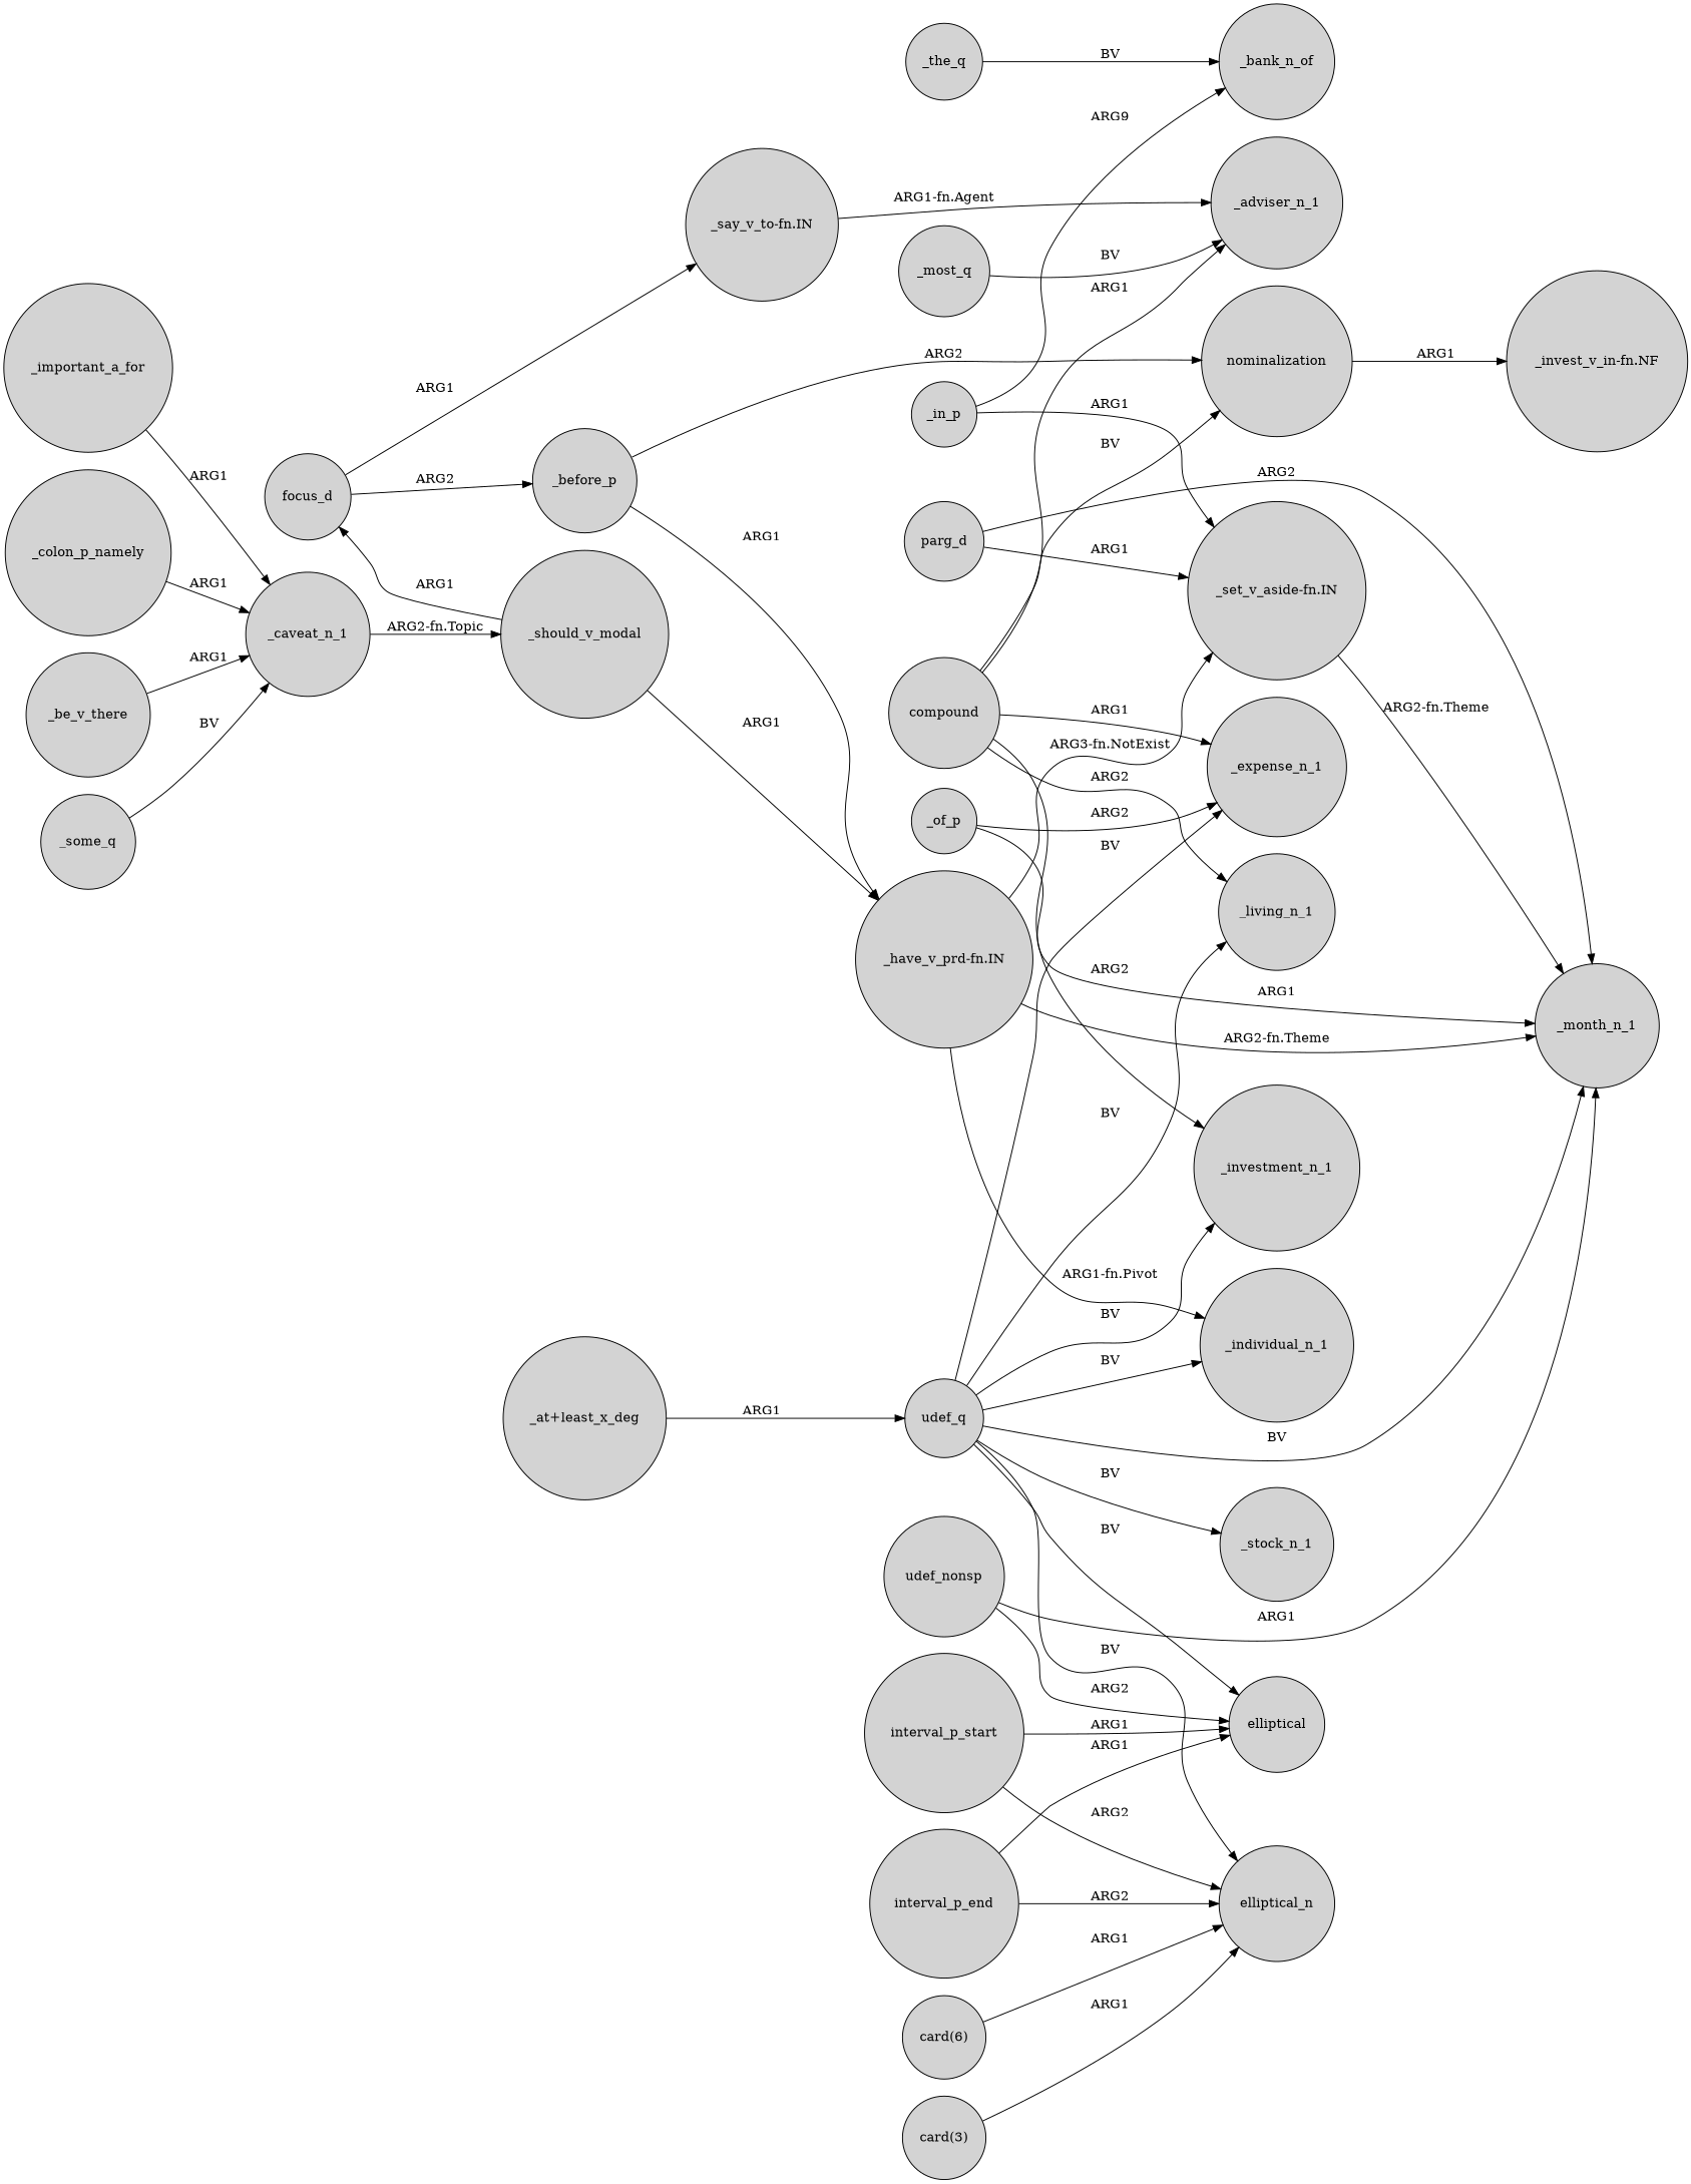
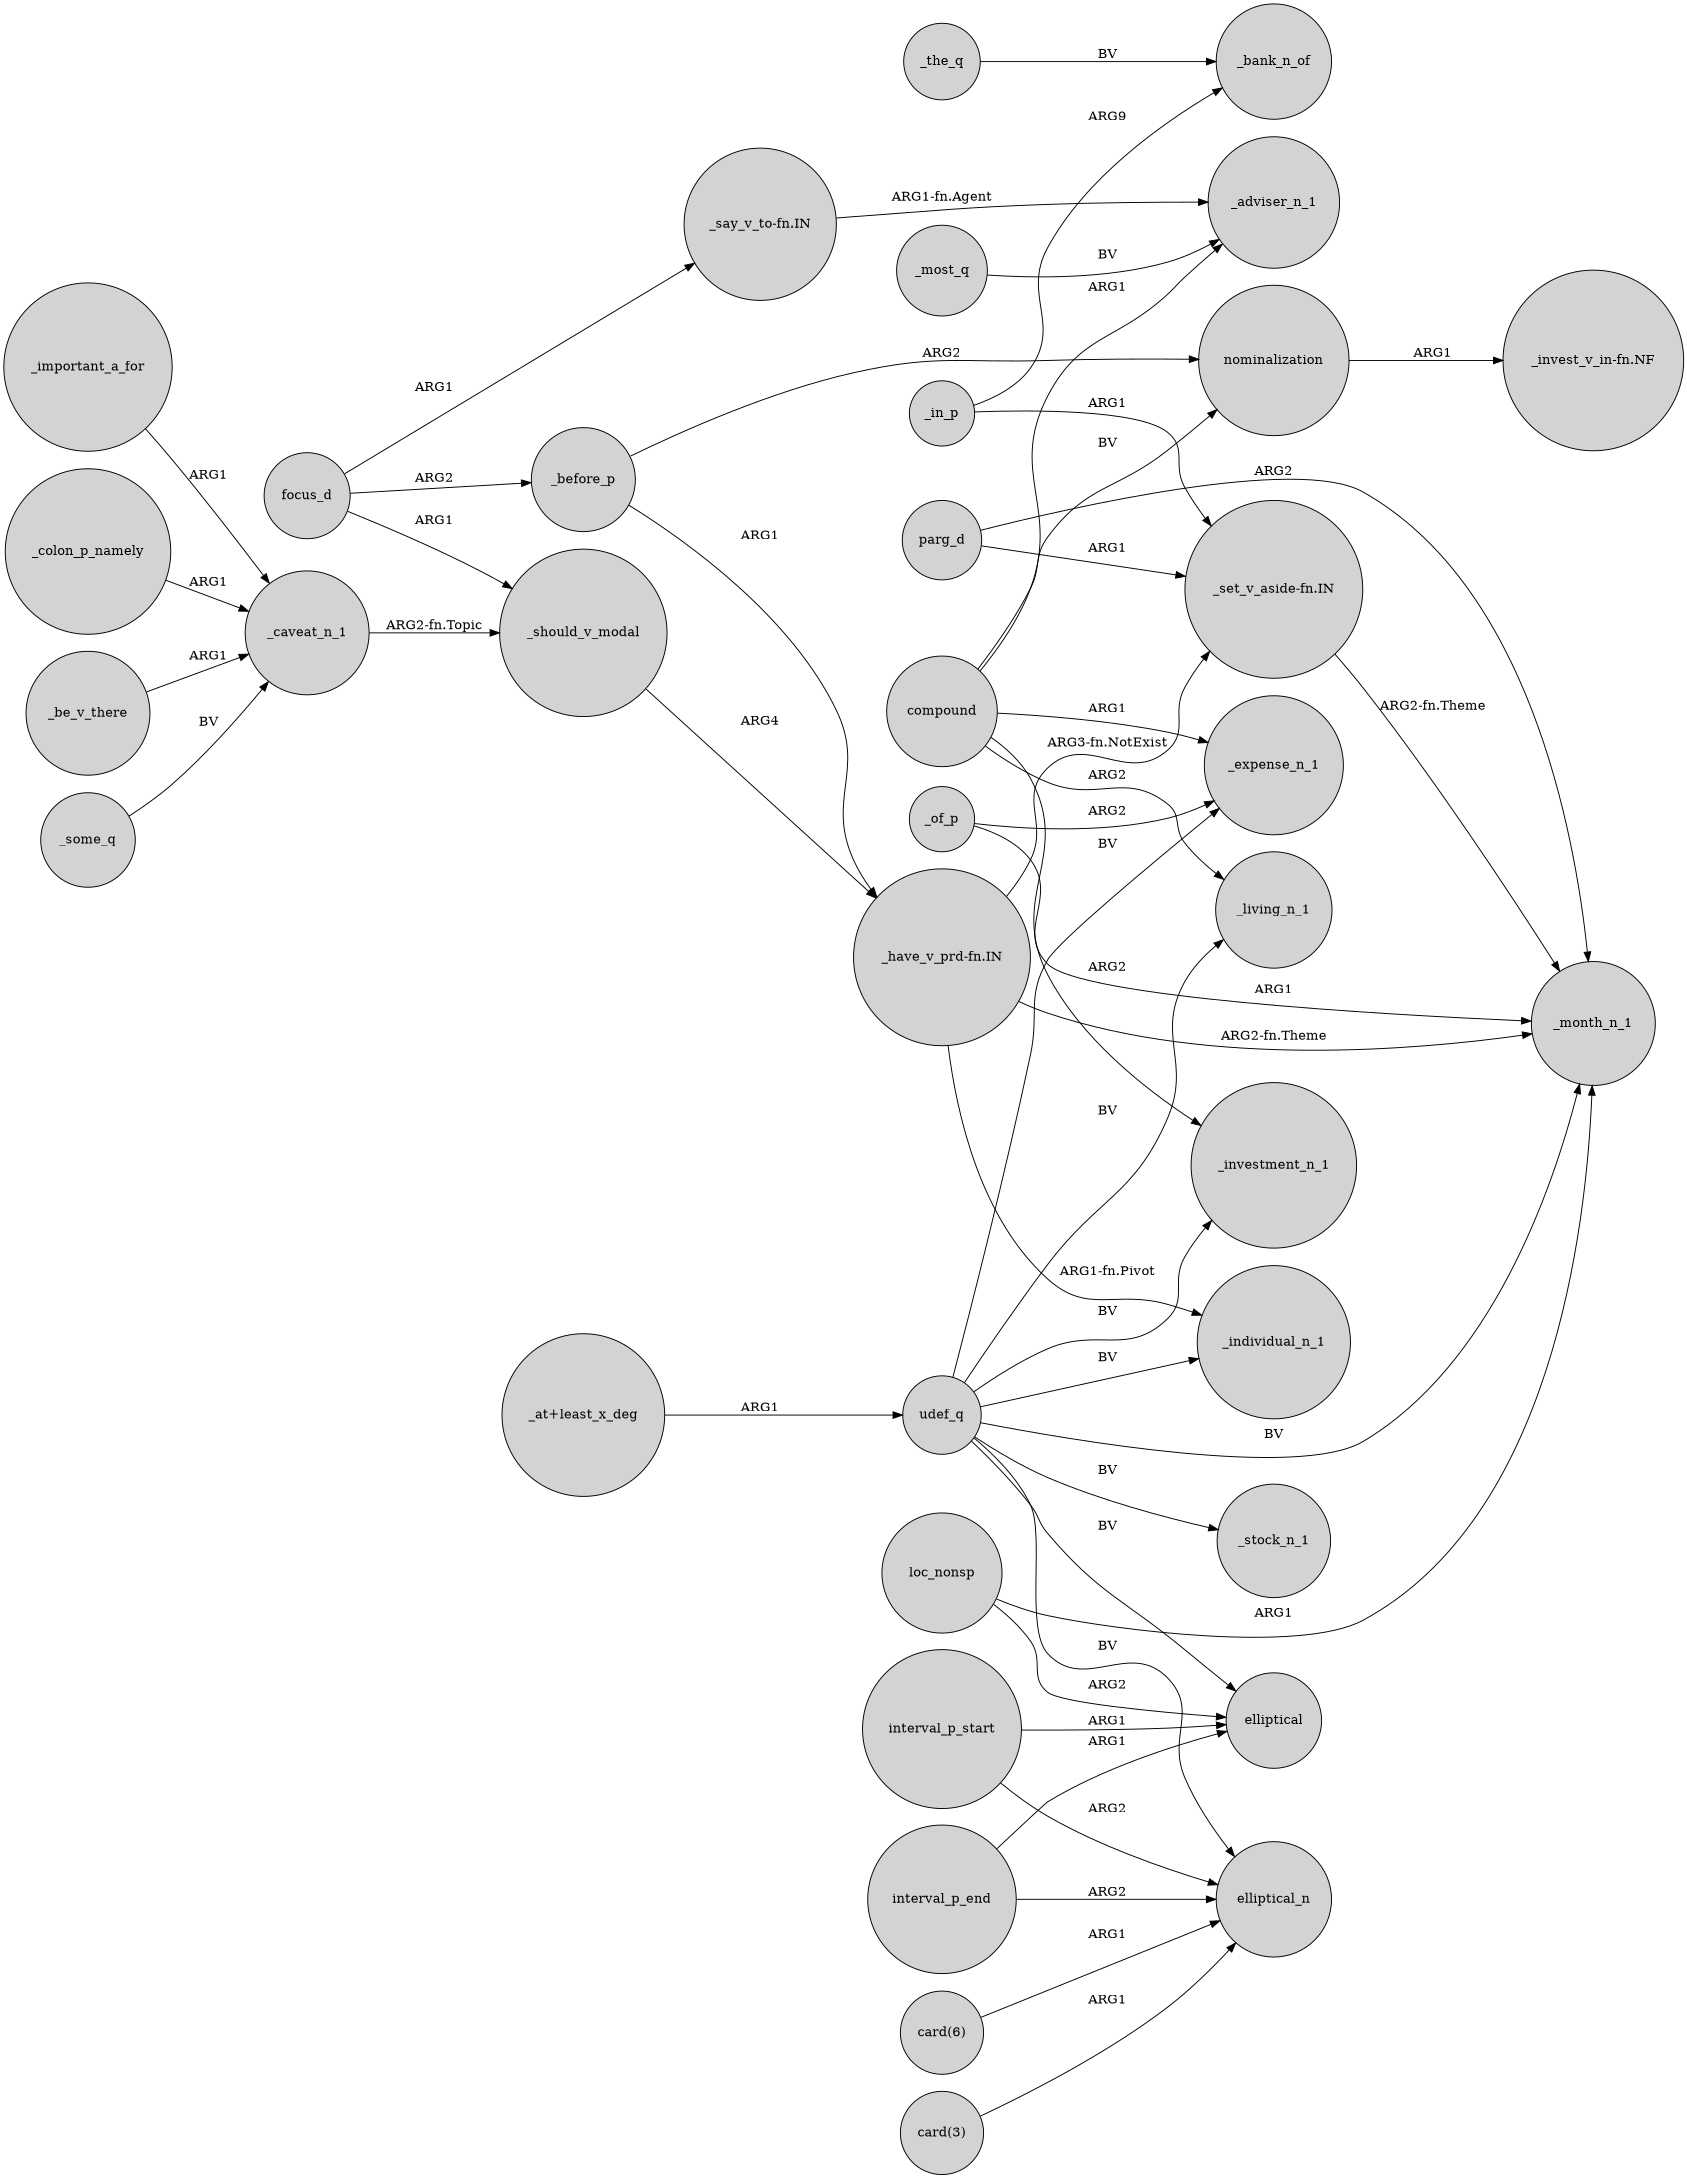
  digraph {
    rankdir=LR
    node [shape=circle style=filled]
    parg_d
    _month_n_1
    "_set_v_aside-fn.IN"
    udef_q
    _expense_n_1
    n6 [label=elliptical]
    _stock_n_1
    elliptical_n
    _living_n_1
    _investment_n_1
    _individual_n_1
    nominalization
    "_invest_v_in-fn.NF"
-   loc_nonsp [label=udef_nonsp]
+   loc_nonsp
    compound
    _adviser_n_1
    _important_a_for
    _caveat_n_1
    _should_v_modal
    interval_p_end
    _before_p
    "_have_v_prd-fn.IN"
    interval_p_start
    _of_p
    "_say_v_to-fn.IN"
    "_at+least_x_deg"
    "card(3)"
    focus_d
    _the_q
    _bank_n_of
    _colon_p_namely
    _most_q
    _in_p
    "card(6)"
    _be_v_there
    _some_q
    parg_d -> _month_n_1 [label=ARG2]
    parg_d -> "_set_v_aside-fn.IN" [label=ARG1]
    "_set_v_aside-fn.IN" -> _month_n_1 [label="ARG2-fn.Theme"]
    udef_q -> _month_n_1 [label=BV]
    udef_q -> _expense_n_1 [label=BV]
    udef_q -> n6 [label=BV]
    udef_q -> _stock_n_1 [label=BV]
    udef_q -> elliptical_n [label=BV]
    udef_q -> _living_n_1 [label=BV]
    udef_q -> _investment_n_1 [label=BV]
    udef_q -> _individual_n_1 [label=BV]
    nominalization -> "_invest_v_in-fn.NF" [label=ARG1]
    loc_nonsp -> _month_n_1 [label=ARG1]
    loc_nonsp -> n6 [label=ARG2]
    compound -> _expense_n_1 [label=ARG1]
    compound -> _living_n_1 [label=ARG2]
    compound -> _investment_n_1 [label=ARG2]
    compound -> nominalization [label=BV]
    compound -> _adviser_n_1 [label=ARG1]
    _important_a_for -> _caveat_n_1 [label=ARG1]
    _caveat_n_1 -> _should_v_modal [label="ARG2-fn.Topic"]
-   _should_v_modal -> "_have_v_prd-fn.IN" [label=ARG1]
+   _should_v_modal -> "_have_v_prd-fn.IN" [label=ARG4]
    interval_p_end -> n6 [label=ARG1]
    interval_p_end -> elliptical_n [label=ARG2]
    _before_p -> nominalization [label=ARG2]
    _before_p -> "_have_v_prd-fn.IN" [label=ARG1]
    "_have_v_prd-fn.IN" -> _month_n_1 [label="ARG2-fn.Theme"]
    "_have_v_prd-fn.IN" -> "_set_v_aside-fn.IN" [label="ARG3-fn.NotExist"]
    "_have_v_prd-fn.IN" -> _individual_n_1 [label="ARG1-fn.Pivot"]
    interval_p_start -> n6 [label=ARG1]
    interval_p_start -> elliptical_n [label=ARG2]
    _of_p -> _month_n_1 [label=ARG1]
    _of_p -> _expense_n_1 [label=ARG2]
    "_say_v_to-fn.IN" -> _adviser_n_1 [label="ARG1-fn.Agent"]
    "_at+least_x_deg" -> udef_q [label=ARG1]
    "card(3)" -> elliptical_n [label=ARG1]
-   _should_v_modal -> focus_d [label=ARG1]
+   focus_d -> _should_v_modal [label=ARG1]
    focus_d -> _before_p [label=ARG2]
    focus_d -> "_say_v_to-fn.IN" [label=ARG1]
    _the_q -> _bank_n_of [label=BV]
    _colon_p_namely -> _caveat_n_1 [label=ARG1]
    _most_q -> _adviser_n_1 [label=BV]
    _in_p -> "_set_v_aside-fn.IN" [label=ARG1]
    _in_p -> _bank_n_of [label=ARG9]
    "card(6)" -> elliptical_n [label=ARG1]
    _be_v_there -> _caveat_n_1 [label=ARG1]
    _some_q -> _caveat_n_1 [label=BV]
  }
